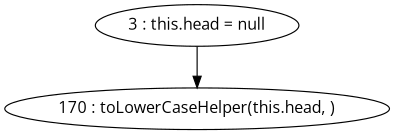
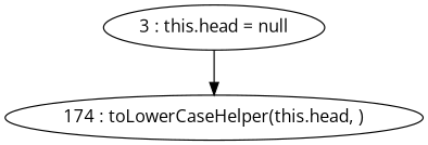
  digraph {
    fontname="Open Sans"
    node [fontname="Open Sans"]
    "3 : this.head = null"
-   "174 : toLowerCaseHelper(this.head, )" [label="170 : toLowerCaseHelper(this.head, )"]
+   "174 : toLowerCaseHelper(this.head, )"
    "3 : this.head = null" -> "174 : toLowerCaseHelper(this.head, )" [fontname="Open Sans"]
  }
